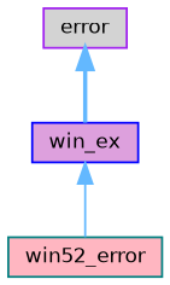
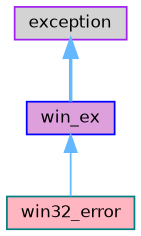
  digraph {
    node [fontname=Helvetica fontsize=10 shape=box style=filled]
    edge [color=steelblue1 dir=back fontname=Helvetica fontsize=10 labelfontname=Helvetica labelfontsize=10]
-   n1 [color=teal fillcolor=lightpink fontcolor=black height=0.2 label=win52_error width=0.4]
+   n1 [color=teal fillcolor=lightpink fontcolor=black height=0.2 label=win32_error width=0.4]
    n2 [color=blue fillcolor=plum height=0.2 label=win_ex width=0.4]
-   n3 [color=purple fillcolor=lightgrey height=0.2 label=error width=0.4]
+   n3 [color=purple fillcolor=lightgrey height=0.2 label=exception width=0.4]
    n2 -> n1 [style=solid]
    n3 -> n2 [style=bold]
  }
